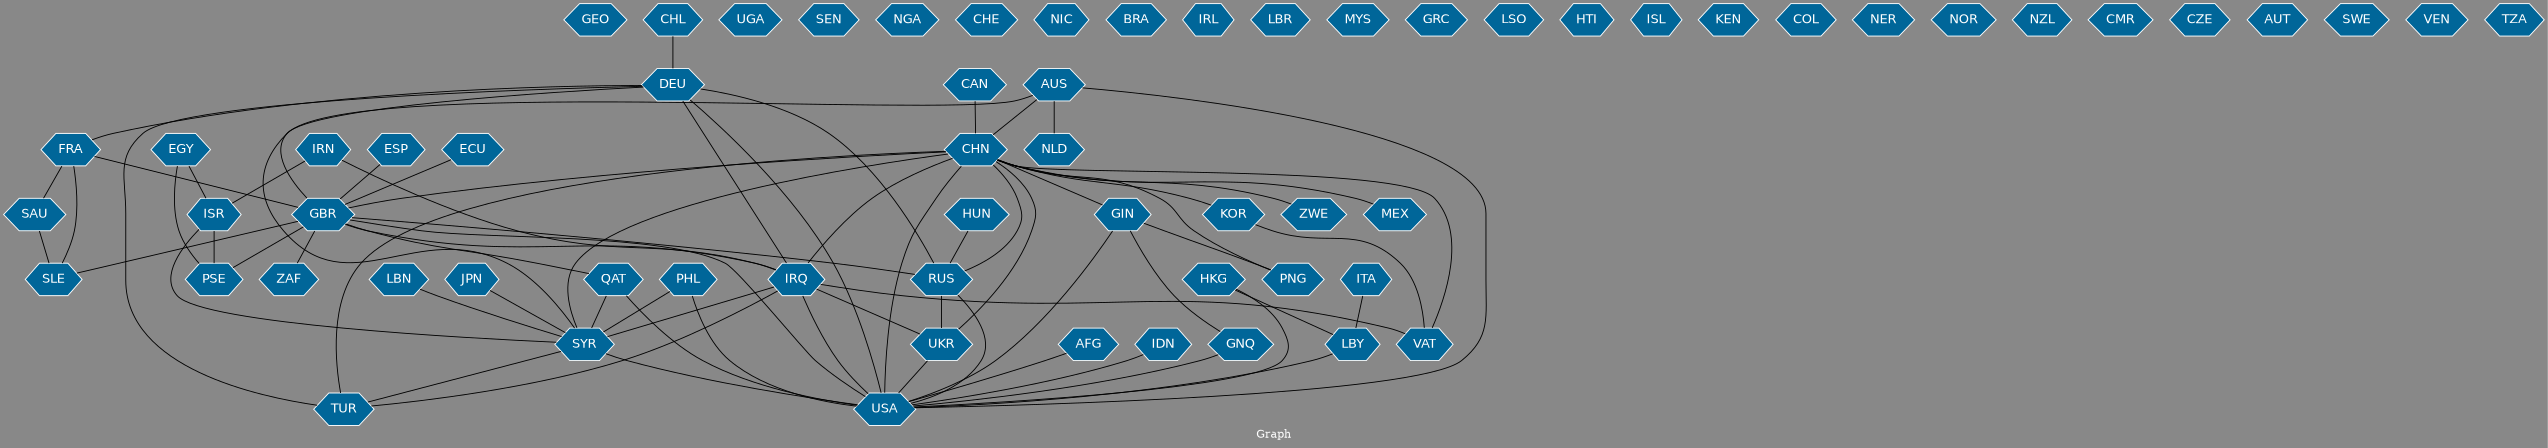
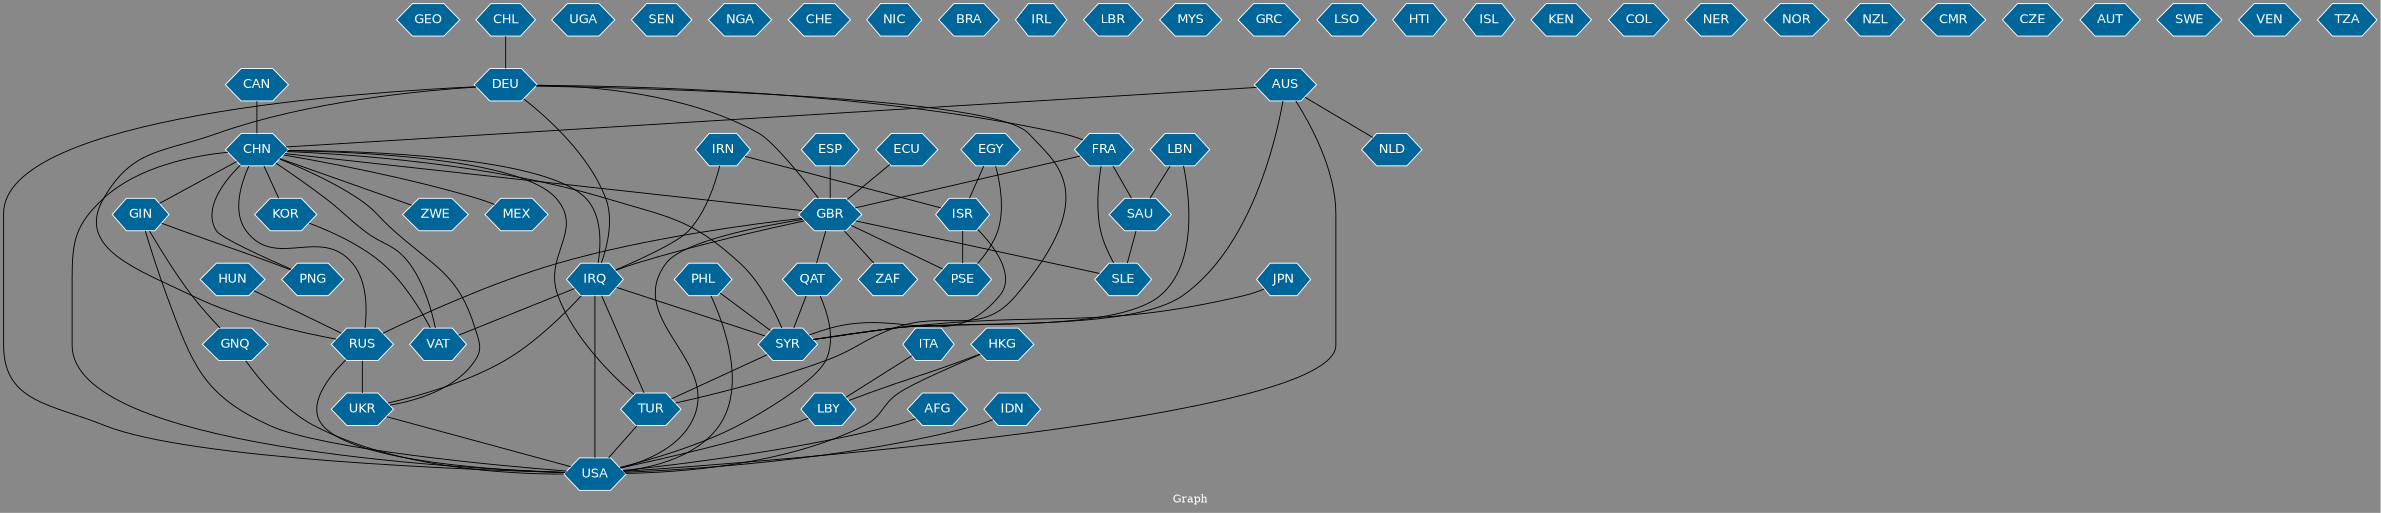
  graph {
    bgcolor="#888888"
    fontcolor=white
    fontsize=12
    label="Graph"
    node [color=white fillcolor="#006699" fontcolor=white fontname=Helvetica shape=hexagon style=filled]
    edge [arrowhead=open color=black fontcolor=white fontname=Courier fontsize=12 weight=1]
    n1 [label=GEO]
    n2 [label=USA]
    n3 [label=UKR]
    n4 [label=UGA]
    n5 [label=SEN]
    n6 [label=RUS]
    n7 [label=TUR]
    n8 [label=ISR]
    n9 [label=PSE]
    n10 [label=SYR]
    n11 [label=AUS]
    n12 [label=NLD]
    n13 [label=CHN]
    n14 [label=GBR]
    n15 [label=IRQ]
    n16 [label=VAT]
    n17 [label=GIN]
    n18 [label=PNG]
    n19 [label=KOR]
    n20 [label=ZWE]
    n21 [label=MEX]
    n22 [label=QAT]
    n23 [label=ZAF]
    n24 [label=SLE]
    n25 [label=GNQ]
    n26 [label=NGA]
    n27 [label=DEU]
    n28 [label=FRA]
    n29 [label=SAU]
    n30 [label=CHE]
    n31 [label=NIC]
    n32 [label=BRA]
    n33 [label=HUN]
    n34 [label=LBY]
    n35 [label=IRL]
    n36 [label=ESP]
    n37 [label=IRN]
    n38 [label=EGY]
    n39 [label=CAN]
    n40 [label=PHL]
    n41 [label=AFG]
    n42 [label=LBR]
    n43 [label=ECU]
    n44 [label=LBN]
    n45 [label=MYS]
    n46 [label=GRC]
    n47 [label=LSO]
    n48 [label=CHL]
    n49 [label=HTI]
    n50 [label=ISL]
    n51 [label=IDN]
    n52 [label=HKG]
    n53 [label=KEN]
    n54 [label=JPN]
    n55 [label=ITA]
    n56 [label=COL]
    n57 [label=NER]
    n58 [label=NOR]
    n59 [label=NZL]
    n60 [label=CMR]
    n61 [label=CZE]
    n62 [label=AUT]
    n63 [label=SWE]
    n64 [label=VEN]
    n65 [label=TZA]
    n3 -- n2 [weight=5]
    n6 -- n2 [weight=7]
    n6 -- n3 [weight=44]
    n8 -- n9 [weight=41]
    n8 -- n10
-   n10 -- n2 [weight=8]
+   n7 -- n2 [weight=8]
    n10 -- n7
    n11 -- n2
    n11 -- n10
    n11 -- n12
    n11 -- n13
    n13 -- n2 [weight=8]
    n13 -- n3
    n13 -- n6 [weight=2]
    n13 -- n7 [weight=3]
    n13 -- n10
    n13 -- n14
    n13 -- n15
    n13 -- n16
    n13 -- n17
    n13 -- n18
    n13 -- n19
    n13 -- n20
    n13 -- n21
    n14 -- n2 [weight=2]
    n14 -- n6
    n14 -- n9 [weight=2]
    n14 -- n15 [weight=3]
    n14 -- n22 [weight=2]
    n14 -- n23 [weight=2]
    n14 -- n24
    n15 -- n2 [weight=13]
    n15 -- n3
    n15 -- n7
    n15 -- n10 [weight=2]
    n15 -- n16
    n17 -- n2
    n17 -- n18
    n17 -- n25
    n19 -- n16
    n22 -- n2
    n22 -- n10
    n25 -- n2
    n27 -- n2 [weight=3]
    n27 -- n6 [weight=2]
    n27 -- n7 [weight=2]
    n27 -- n14
    n27 -- n15
    n27 -- n28
    n28 -- n14
    n28 -- n24
    n28 -- n29
    n29 -- n24 [weight=2]
    n33 -- n6
    n34 -- n2 [weight=2]
    n36 -- n14 [weight=2]
    n37 -- n8 [weight=2]
    n37 -- n15
    n38 -- n8 [weight=2]
    n38 -- n9 [weight=2]
    n39 -- n13
    n40 -- n2
    n40 -- n10 [weight=2]
    n41 -- n2 [weight=6]
    n43 -- n14 [weight=4]
    n44 -- n10 [weight=3]
+   n44 -- n29
    n48 -- n27
    n51 -- n2
    n52 -- n2 [weight=2]
    n52 -- n34 [weight=2]
    n54 -- n10
    n55 -- n34
  }
